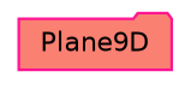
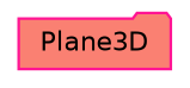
  digraph {
    rankdir=LR
-   n1 [color=deeppink fillcolor=salmon fontname=Helvetica fontsize=10 height=0.2 label=Plane9D shape=folder style=filled width=0.4]
+   n1 [color=deeppink fillcolor=salmon fontname=Helvetica fontsize=10 height=0.2 label=Plane3D shape=folder style=filled width=0.4]
  }
